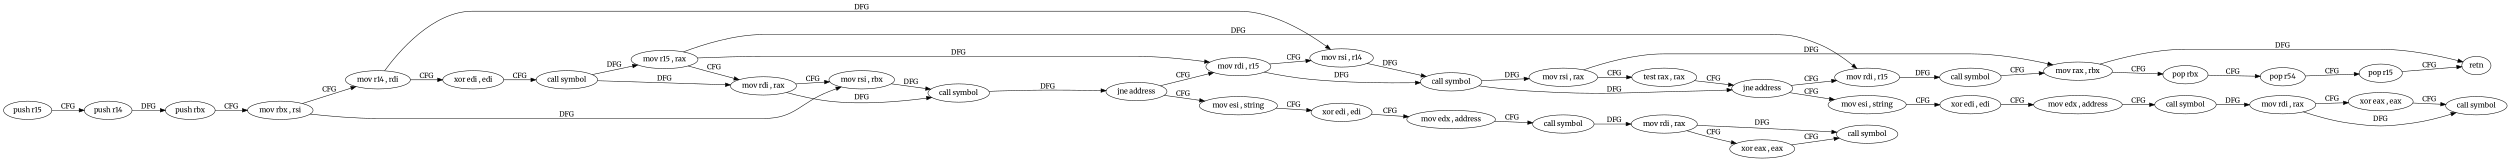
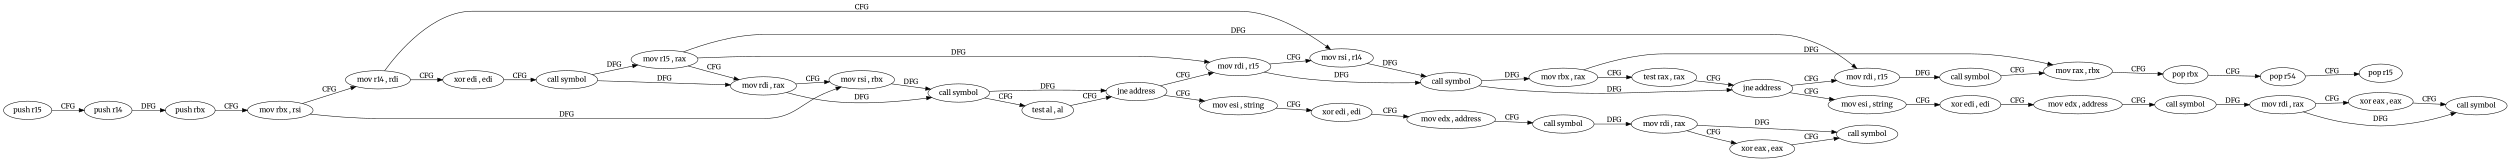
  digraph {
    fontname=Merriweather
    rankdir=LR
    node [fontname=Merriweather]
    edge [fontname=Merriweather]
    n1 [label="push r15"]
    n2 [label="push r14"]
    n3 [label="push rbx"]
    n4 [label="mov rbx , rsi"]
    n5 [label="mov r14 , rdi"]
    n6 [label="mov rsi , rbx"]
    n7 [label="xor edi , edi"]
    n8 [label="mov rsi , r14"]
    n9 [label="call symbol"]
    n10 [label="call symbol"]
    n11 [label="call symbol"]
    n12 [label="mov r15 , rax"]
    n13 [label="mov rdi , rax"]
    n14 [label="mov rdi , r15"]
    n15 [label="mov rdi , r15"]
    n16 [label="call symbol"]
+   n17 [label="test al , al"]
    n18 [label="jne address"]
    n19 [label="mov esi , string"]
    n20 [label="xor edi , edi"]
-   n21 [label="mov rsi , rax"]
+   n21 [label="mov rbx , rax"]
    n22 [label="jne address"]
    n23 [label="mov edx , address"]
    n24 [label="test rax , rax"]
    n25 [label="mov rax , rbx"]
    n26 [label="mov esi , string"]
    n27 [label="pop rbx"]
-   n28 [label=retn]
    n29 [label="xor edi , edi"]
    n30 [label="mov edx , address"]
    n31 [label="call symbol"]
    n32 [label="mov rdi , rax"]
    n33 [label="xor eax , eax"]
    n34 [label="call symbol"]
    n35 [label="pop r54"]
    n36 [label="pop r15"]
    n37 [label="call symbol"]
    n38 [label="mov rdi , rax"]
    n39 [label="xor eax , eax"]
    n40 [label="call symbol"]
    n1 -> n2 [label=CFG]
    n2 -> n3 [label=DFG]
    n3 -> n4 [label=CFG]
    n4 -> n5 [label=CFG]
    n4 -> n6 [label=DFG]
    n5 -> n7 [label=CFG]
-   n5 -> n8 [label=DFG]
+   n5 -> n8 [label=CFG]
    n6 -> n9 [label=DFG]
    n7 -> n10 [label=CFG]
    n8 -> n11 [label=DFG]
+   n9 -> n17 [label=CFG]
    n9 -> n18 [label=DFG]
    n10 -> n12 [label=DFG]
    n10 -> n13 [label=DFG]
    n11 -> n21 [label=DFG]
    n11 -> n22 [label=DFG]
    n12 -> n13 [label=CFG]
    n12 -> n14 [label=DFG]
    n12 -> n15 [label=DFG]
    n13 -> n6 [label=CFG]
    n13 -> n9 [label=DFG]
    n14 -> n8 [label=CFG]
    n14 -> n11 [label=DFG]
    n15 -> n16 [label=DFG]
    n16 -> n25 [label=CFG]
+   n17 -> n18 [label=CFG]
    n18 -> n14 [label=CFG]
    n18 -> n19 [label=CFG]
    n19 -> n20 [label=CFG]
    n20 -> n23 [label=CFG]
    n21 -> n24 [label=CFG]
    n21 -> n25 [label=DFG]
    n22 -> n15 [label=CFG]
    n22 -> n26 [label=CFG]
    n23 -> n31 [label=CFG]
    n24 -> n22 [label=CFG]
    n25 -> n27 [label=CFG]
-   n25 -> n28 [label=DFG]
    n26 -> n29 [label=CFG]
    n27 -> n35 [label=CFG]
    n29 -> n30 [label=CFG]
    n30 -> n37 [label=CFG]
    n31 -> n32 [label=DFG]
    n32 -> n33 [label=CFG]
    n32 -> n34 [label=DFG]
    n33 -> n34 [label=CFG]
    n35 -> n36 [label=CFG]
-   n36 -> n28 [label=CFG]
    n37 -> n38 [label=DFG]
    n38 -> n39 [label=CFG]
    n38 -> n40 [label=DFG]
    n39 -> n40 [label=CFG]
  }
